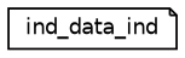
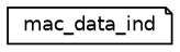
  digraph {
    rankdir=LR
-   n1 [color=black fillcolor=white fontname=Helvetica fontsize=10 height=0.2 label=ind_data_ind shape=note style=filled width=0.4]
+   n1 [color=black fillcolor=white fontname=Helvetica fontsize=10 height=0.2 label=mac_data_ind shape=note style=filled width=0.4]
  }
